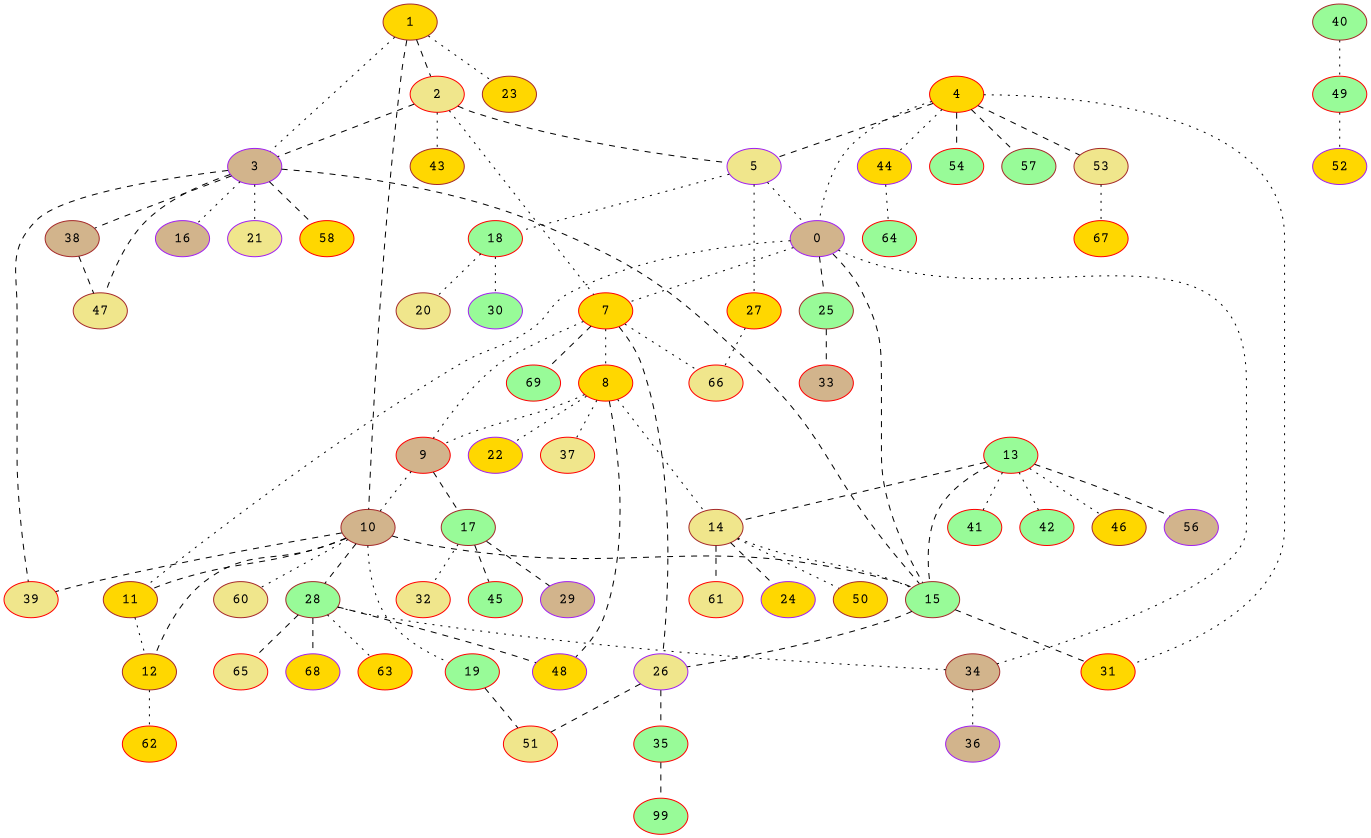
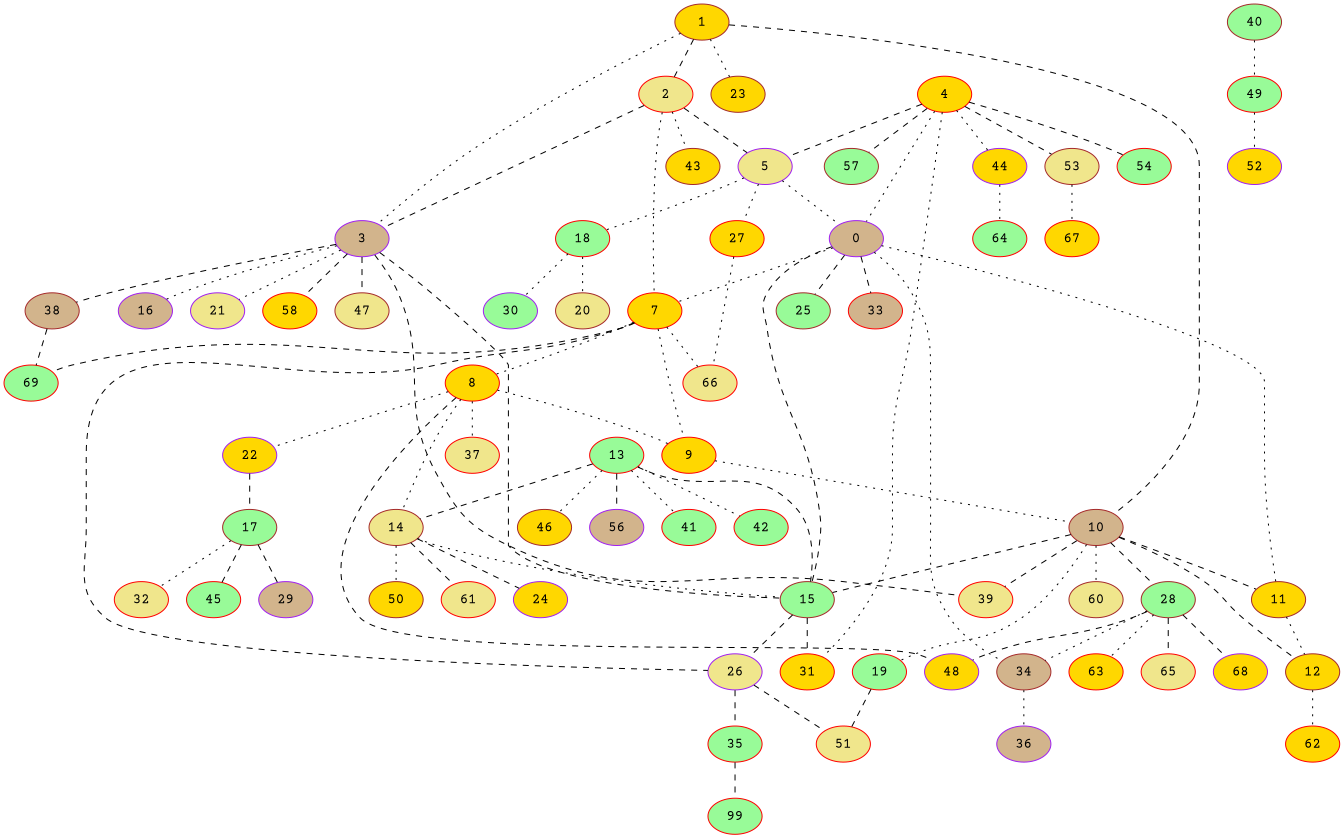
  graph {
    fontname="Courier Prime"
    node [color=red fillcolor=gold fontname="Courier Prime" style=filled]
    edge [fontname="Courier Prime" style=dotted]
    1 [color=brown]
    2 [fillcolor=khaki]
    3 [color=purple fillcolor=tan]
    10 [color=brown fillcolor=tan]
    23 [color=brown]
    5 [color=purple fillcolor=khaki]
    7
    43 [color=brown]
    15 [color=brown fillcolor=palegreen]
    16 [color=purple fillcolor=tan]
    21 [color=purple fillcolor=khaki]
    38 [color=brown fillcolor=tan]
    39 [fillcolor=khaki]
    58
    47 [color=brown fillcolor=khaki]
    11 [color=brown]
    12 [color=brown]
    19 [fillcolor=palegreen]
    28 [color=brown fillcolor=palegreen]
    60 [color=brown fillcolor=khaki]
    n21 [color=purple fillcolor=tan label=0]
    18 [fillcolor=palegreen]
    27
    8
-   9 [fillcolor=tan]
+   9
    26 [color=purple fillcolor=khaki]
    66 [fillcolor=khaki]
    69 [fillcolor=palegreen]
    31
    40 [color=brown fillcolor=palegreen]
    49 [fillcolor=palegreen]
    4
    44 [color=purple]
    53 [color=brown fillcolor=khaki]
    54 [fillcolor=palegreen]
    57 [color=brown fillcolor=palegreen]
    25 [color=brown fillcolor=palegreen]
    33 [fillcolor=tan]
    34 [color=brown fillcolor=tan]
    64 [fillcolor=palegreen]
    67
    20 [color=brown fillcolor=khaki]
    30 [color=purple fillcolor=palegreen]
    36 [color=purple fillcolor=tan]
    14 [color=brown fillcolor=khaki]
    22 [color=purple]
    37 [fillcolor=khaki]
    48 [color=purple]
    17 [color=brown fillcolor=palegreen]
    51 [fillcolor=khaki]
    35 [fillcolor=palegreen]
    24 [color=purple]
    50 [color=brown]
    61 [fillcolor=khaki]
    29 [color=purple fillcolor=tan]
    32 [fillcolor=khaki]
    45 [fillcolor=palegreen]
    62
    63
    65 [fillcolor=khaki]
    68 [color=purple]
    13 [fillcolor=palegreen]
    41 [fillcolor=palegreen]
    42 [fillcolor=palegreen]
    46 [color=brown]
    56 [color=purple fillcolor=tan]
    n67 [fillcolor=palegreen label=99]
    52 [color=purple]
    1 -- 2 [style=dashed]
    1 -- 3
    1 -- 10 [style=dashed]
    1 -- 23
    2 -- 3 [style=dashed]
    2 -- 5 [style=dashed]
    2 -- 7
    2 -- 43
    3 -- 15 [style=dashed]
    3 -- 16
    3 -- 21
    3 -- 38 [style=dashed]
    3 -- 39 [style=dashed]
    3 -- 58 [style=dashed]
    3 -- 47 [style=dashed]
    10 -- 15 [style=dashed]
    10 -- 39 [style=dashed]
    10 -- 11 [style=dashed]
    10 -- 12 [style=dashed]
    10 -- 19
    10 -- 28 [style=dashed]
    10 -- 60
    5 -- n21
    5 -- 18
    5 -- 27
    7 -- 8
    7 -- 9
    7 -- 26 [style=dashed]
    7 -- 66
    7 -- 69 [style=dashed]
    15 -- 26 [style=dashed]
    15 -- 31 [style=dashed]
-   38 -- 47 [style=dashed]
+   38 -- 69 [style=dashed]
    11 -- 12
    12 -- 62
    19 -- 51 [style=dashed]
    28 -- 34
    28 -- 48 [style=dashed]
    28 -- 63
    28 -- 65 [style=dashed]
    28 -- 68 [style=dashed]
    n21 -- 7
    n21 -- 15 [style=dashed]
    n21 -- 11
    n21 -- 25 [style=dashed]
-   25 -- 33 [style=dashed]
+   n21 -- 33 [style=dashed]
    n21 -- 34
    18 -- 20
    18 -- 30
    27 -- 66
    8 -- 9
    8 -- 14
    8 -- 22
    8 -- 37
    8 -- 48 [style=dashed]
    9 -- 10
-   9 -- 17 [style=dashed]
+   22 -- 17 [style=dashed]
    26 -- 51 [style=dashed]
    26 -- 35 [style=dashed]
    40 -- 49
    49 -- 52
    4 -- 5 [style=dashed]
    4 -- n21
    4 -- 31
    4 -- 44
    4 -- 53 [style=dashed]
    4 -- 54 [style=dashed]
    4 -- 57 [style=dashed]
    44 -- 64
    53 -- 67
    34 -- 36
    14 -- 15
    14 -- 24 [style=dashed]
    14 -- 50
    14 -- 61 [style=dashed]
    17 -- 29 [style=dashed]
    17 -- 32
    17 -- 45 [style=dashed]
    35 -- n67 [style=dashed]
    13 -- 15 [style=dashed]
    13 -- 14 [style=dashed]
    13 -- 41
    13 -- 42
    13 -- 46
    13 -- 56 [style=dashed]
  }
